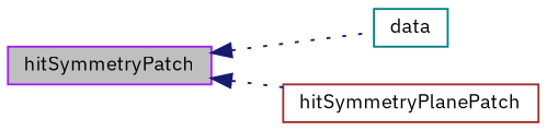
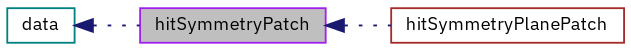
  digraph {
    fontname="IBM Plex Sans"
    rankdir=LR
    node [fontname="IBM Plex Sans" fontsize=10 shape=record]
    edge [color=midnightblue dir=back fontname="IBM Plex Sans" fontsize=10 labelfontname=FreeSans labelfontsize=10 style=dotted]
    n1 [color=purple fillcolor=grey75 fontcolor=black height=0.2 label=hitSymmetryPatch style=filled width=0.4]
    n2 [color=teal height=0.2 label=data width=0.4]
    n3 [color=brown height=0.2 label=hitSymmetryPlanePatch width=0.4]
-   n1 -> n2
+   n2 -> n1
    n1 -> n3
  }
